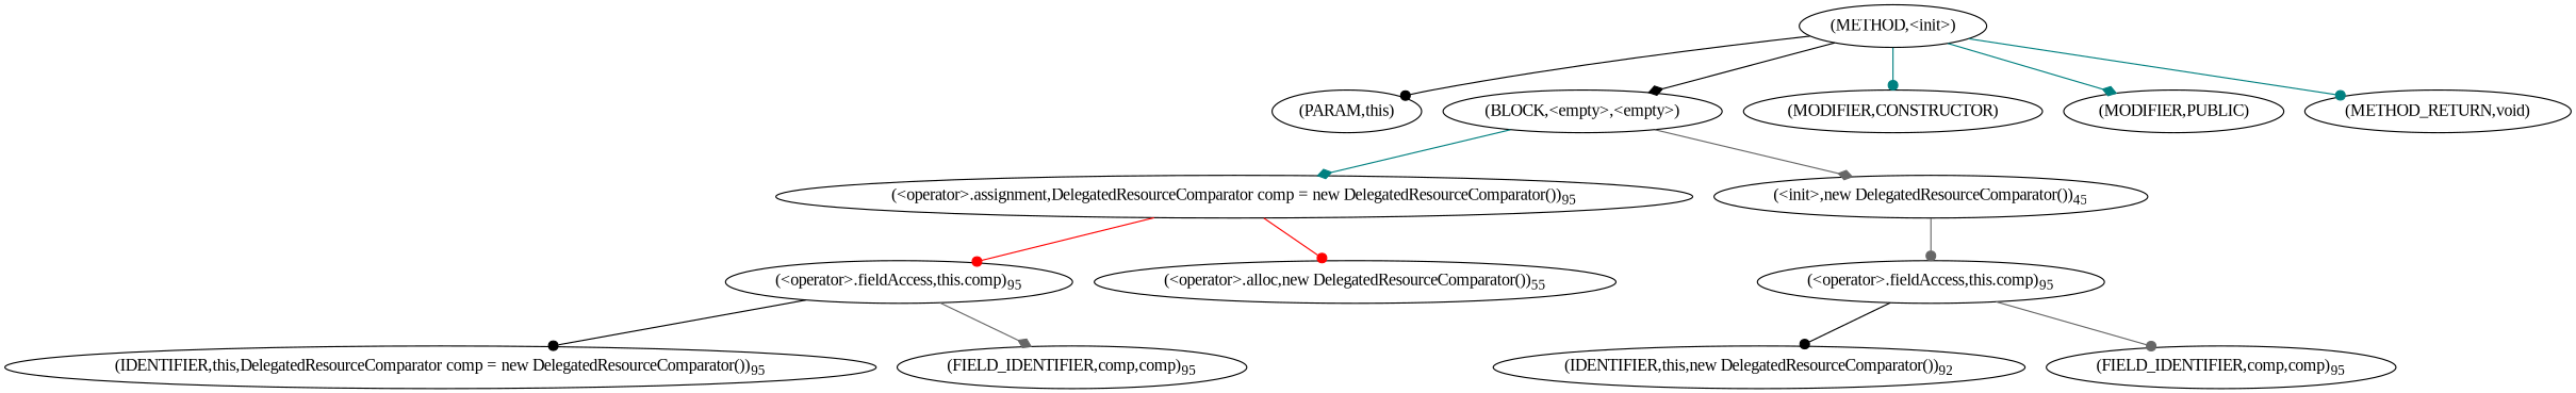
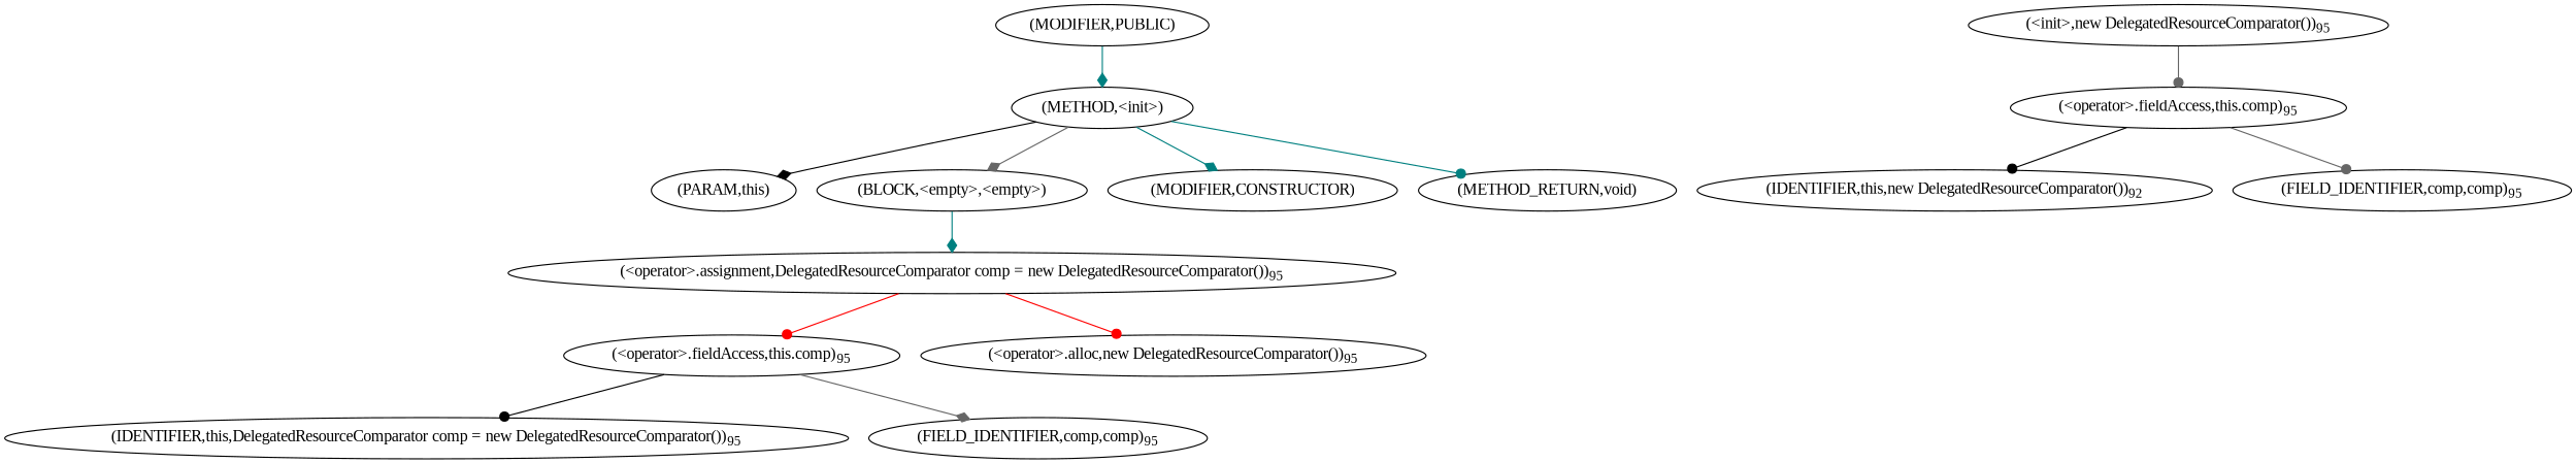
  digraph {
    fontname="Liberation Serif"
    node [fontname="Liberation Serif"]
    edge [arrowhead=dot color=gray40 fontname="Liberation Serif"]
    n1 [label=<(METHOD,&lt;init&gt;)>]
    n2 [label=<(PARAM,this)>]
    n3 [label=<(BLOCK,&lt;empty&gt;,&lt;empty&gt;)>]
    n4 [label=<(MODIFIER,CONSTRUCTOR)>]
    n5 [label=<(MODIFIER,PUBLIC)>]
    n6 [label=<(METHOD_RETURN,void)>]
    n7 [label=<(&lt;operator&gt;.assignment,DelegatedResourceComparator comp = new DelegatedResourceComparator())<SUB>95</SUB>>]
-   n8 [label=<(&lt;init&gt;,new DelegatedResourceComparator())<SUB>45</SUB>>]
+   n8 [label=<(&lt;init&gt;,new DelegatedResourceComparator())<SUB>95</SUB>>]
    n9 [label=<(&lt;operator&gt;.fieldAccess,this.comp)<SUB>95</SUB>>]
-   n10 [label=<(&lt;operator&gt;.alloc,new DelegatedResourceComparator())<SUB>55</SUB>>]
+   n10 [label=<(&lt;operator&gt;.alloc,new DelegatedResourceComparator())<SUB>95</SUB>>]
    n11 [label=<(&lt;operator&gt;.fieldAccess,this.comp)<SUB>95</SUB>>]
    n12 [label=<(IDENTIFIER,this,DelegatedResourceComparator comp = new DelegatedResourceComparator())<SUB>95</SUB>>]
    n13 [label=<(FIELD_IDENTIFIER,comp,comp)<SUB>95</SUB>>]
    n14 [label=<(IDENTIFIER,this,new DelegatedResourceComparator())<SUB>92</SUB>>]
    n15 [label=<(FIELD_IDENTIFIER,comp,comp)<SUB>95</SUB>>]
-   n1 -> n2 [color=black]
-   n1 -> n3 [arrowhead=diamond color=black]
-   n1 -> n4 [color=teal]
-   n1 -> n5 [arrowhead=diamond color=teal]
+   n1 -> n2 [arrowhead=diamond color=black]
+   n1 -> n3 [arrowhead=diamond]
+   n1 -> n4 [arrowhead=diamond color=teal]
+   n5 -> n1 [arrowhead=diamond color=teal]
    n1 -> n6 [color=teal]
    n3 -> n7 [arrowhead=diamond color=teal]
-   n3 -> n8 [arrowhead=diamond]
    n7 -> n9 [color=red]
    n7 -> n10 [color=red]
    n8 -> n11
    n9 -> n12 [color=black]
    n9 -> n13 [arrowhead=diamond]
    n11 -> n14 [color=black]
    n11 -> n15
  }
